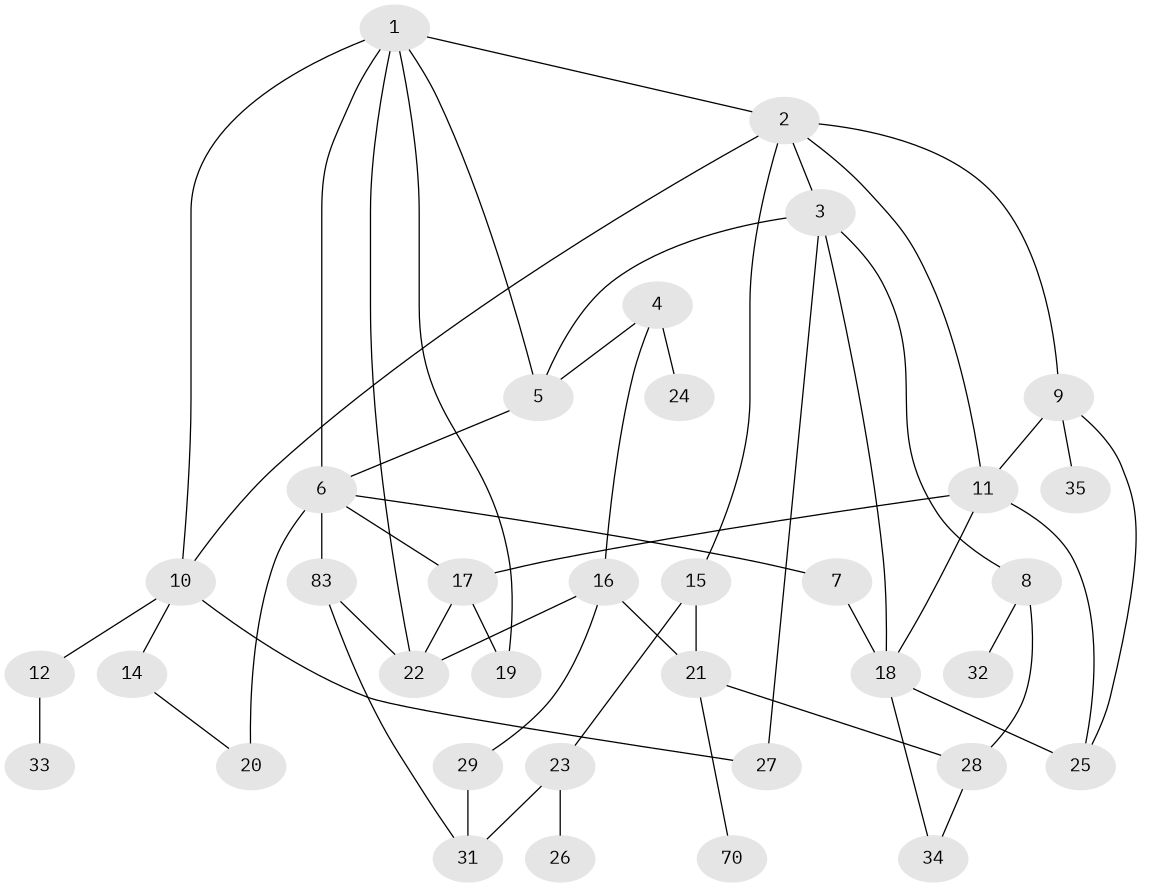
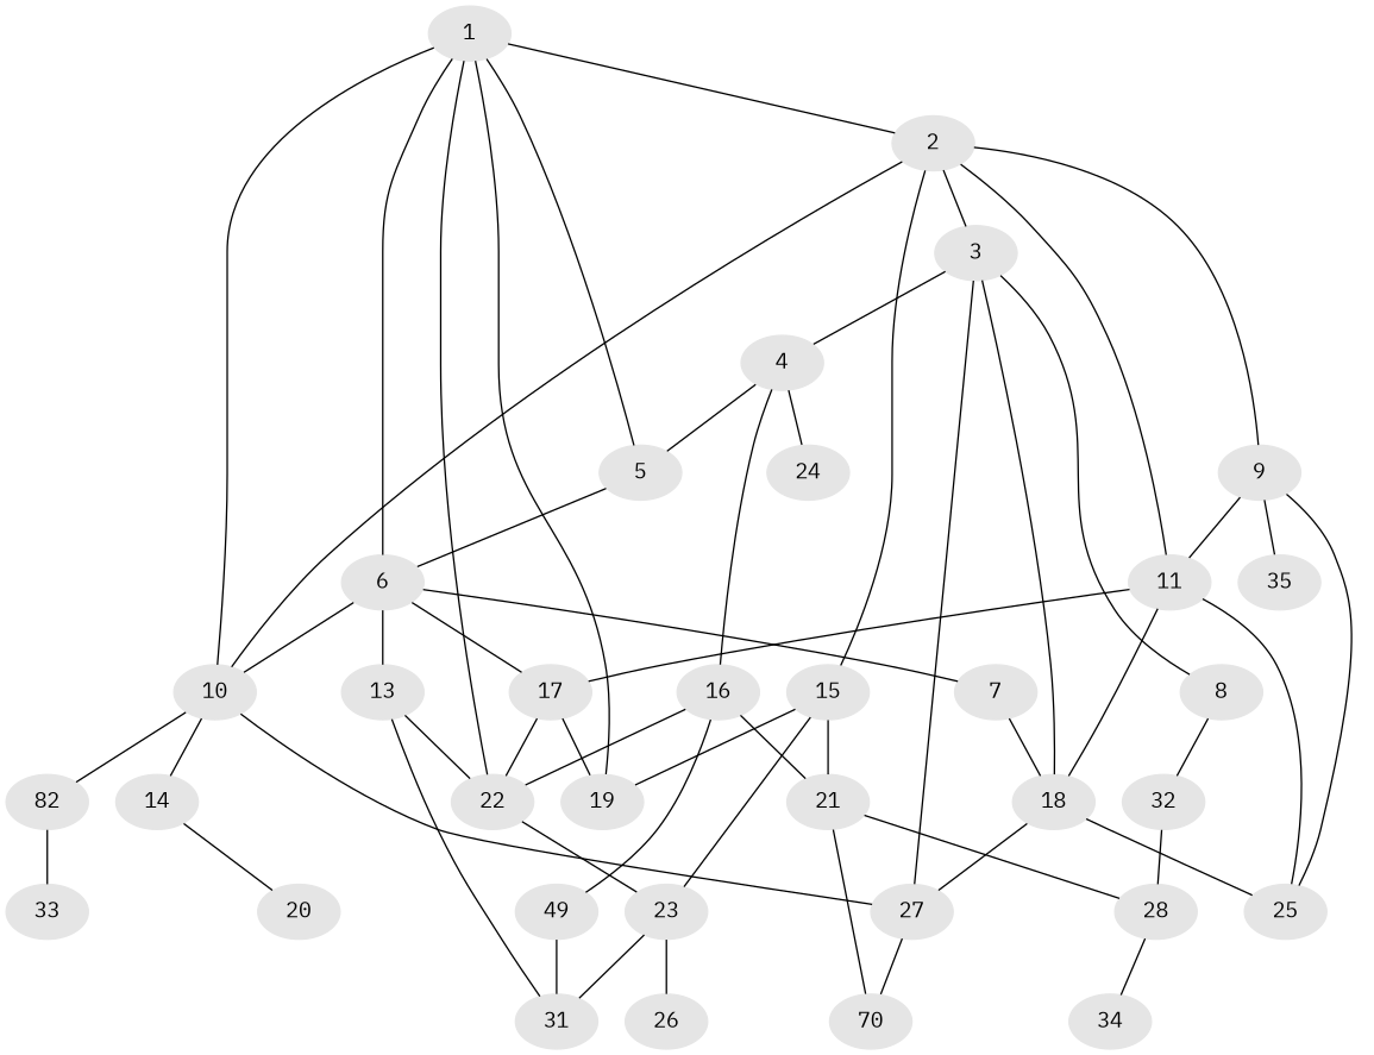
  graph {
    fontname="IBM Plex Mono"
    node [color=gray90 fontname="IBM Plex Mono" style=filled]
    edge [fontname="IBM Plex Mono" weight=1.0]
    1
    2
    5
    6
    10
    19
    22
    3
    9
    11
    15
    7
-   13 [label=83]
+   13
    17
    27
-   12
+   12 [label=82]
    14
    23
    4
    8
    18
    25
    35
    21
    16
    24
    28
    32
    n29 [label=70]
-   29
+   29 [label=49]
    31
    34
    33
    20
    26
    1 -- 2
    1 -- 5
    1 -- 6
    1 -- 10
    1 -- 19
    1 -- 22
    2 -- 10
    2 -- 3
    2 -- 9
    2 -- 11
    2 -- 15
    5 -- 6
-   6 -- 20
+   6 -- 10
    6 -- 7
    6 -- 13
    6 -- 17
    10 -- 27
    10 -- 12
    10 -- 14
+   22 -- 23
    3 -- 27
-   3 -- 5
+   3 -- 4
    3 -- 8
    3 -- 18
    9 -- 11
    9 -- 25
    9 -- 35
    11 -- 17
    11 -- 18
    11 -- 25
+   15 -- 19
    15 -- 23
    15 -- 21
    7 -- 18
    13 -- 22
    13 -- 31
    17 -- 19
    17 -- 22 [weight=2.0]
+   27 -- n29
    12 -- 33
    14 -- 20
    23 -- 31
    23 -- 26
    4 -- 5
    4 -- 16
    4 -- 24
-   8 -- 28
+   32 -- 28
    8 -- 32
-   18 -- 34
+   18 -- 27
    18 -- 25 [weight=2.0]
    21 -- 28
    21 -- n29
    16 -- 22
    16 -- 21
    16 -- 29
    28 -- 34
    29 -- 31
  }
